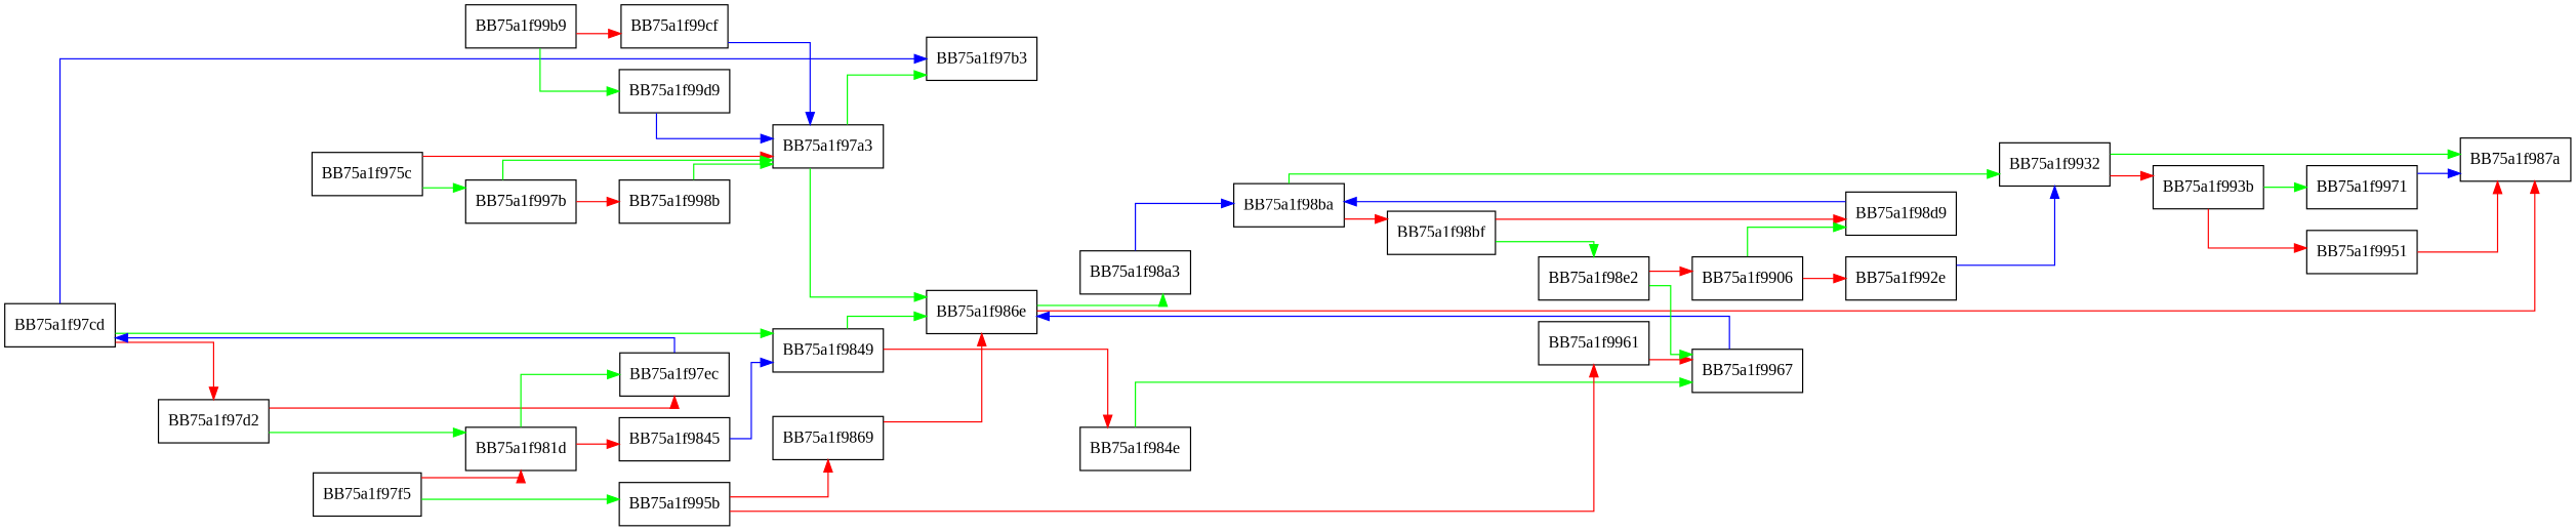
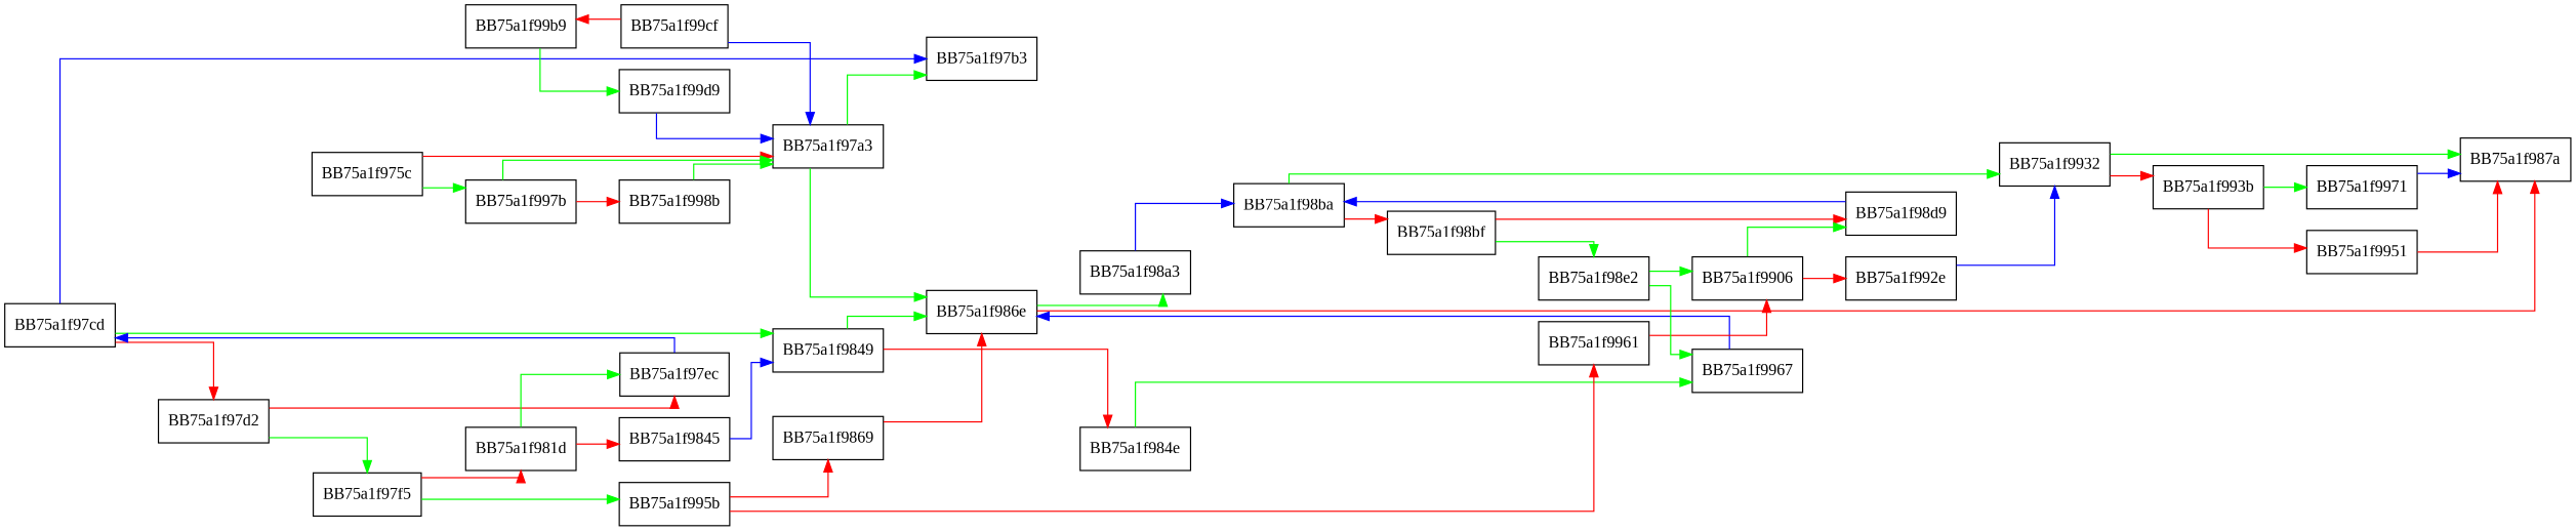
  digraph {
    fontname="Liberation Serif"
    rankdir=LR
    splines=ortho
    node [fontname="Liberation Serif" shape=box]
    edge [color=red fontname="Liberation Serif"]
    BB75a1f975c
    BB75a1f997b
    BB75a1f97a3
    BB75a1f998b
    BB75a1f986e
    BB75a1f97b3
    BB75a1f98a3
    BB75a1f987a
    BB75a1f98ba
    BB75a1f97cd
    BB75a1f9849
    BB75a1f97d2
    BB75a1f984e
    BB75a1f97f5
    BB75a1f97ec
    BB75a1f9967
    BB75a1f995b
    BB75a1f981d
    BB75a1f9961
    BB75a1f9869
    BB75a1f9845
    BB75a1f9932
    BB75a1f98bf
    BB75a1f993b
    BB75a1f98e2
    BB75a1f98d9
    BB75a1f9971
    BB75a1f9951
    BB75a1f9906
    BB75a1f992e
    BB75a1f99b9
    BB75a1f99d9
    BB75a1f99cf
    BB75a1f975c -> BB75a1f997b [color=green]
    BB75a1f975c -> BB75a1f97a3
    BB75a1f997b -> BB75a1f97a3 [color=green]
    BB75a1f997b -> BB75a1f998b
    BB75a1f97a3 -> BB75a1f986e [color=green]
    BB75a1f97a3 -> BB75a1f97b3 [color=green]
    BB75a1f998b -> BB75a1f97a3 [color=green]
    BB75a1f986e -> BB75a1f98a3 [color=green]
    BB75a1f986e -> BB75a1f987a
    BB75a1f98a3 -> BB75a1f98ba [color=blue]
    BB75a1f98ba -> BB75a1f9932 [color=green]
    BB75a1f98ba -> BB75a1f98bf
    BB75a1f97cd -> BB75a1f97b3 [color=blue]
    BB75a1f97cd -> BB75a1f9849 [color=green]
    BB75a1f97cd -> BB75a1f97d2
    BB75a1f9849 -> BB75a1f986e [color=green]
    BB75a1f9849 -> BB75a1f984e
-   BB75a1f97d2 -> BB75a1f981d [color=green]
+   BB75a1f97d2 -> BB75a1f97f5 [color=green]
    BB75a1f97d2 -> BB75a1f97ec
    BB75a1f984e -> BB75a1f9967 [color=green]
    BB75a1f97f5 -> BB75a1f995b [color=green]
    BB75a1f97f5 -> BB75a1f981d
    BB75a1f97ec -> BB75a1f97cd [color=blue]
    BB75a1f9967 -> BB75a1f986e [color=blue]
    BB75a1f995b -> BB75a1f9961
    BB75a1f995b -> BB75a1f9869
    BB75a1f981d -> BB75a1f97ec [color=green]
    BB75a1f981d -> BB75a1f9845
-   BB75a1f9961 -> BB75a1f9967
+   BB75a1f9961 -> BB75a1f9906
    BB75a1f9869 -> BB75a1f986e
    BB75a1f9845 -> BB75a1f9849 [color=blue]
    BB75a1f9932 -> BB75a1f987a [color=green]
    BB75a1f9932 -> BB75a1f993b
    BB75a1f98bf -> BB75a1f98e2 [color=green]
    BB75a1f98bf -> BB75a1f98d9
    BB75a1f993b -> BB75a1f9971 [color=green]
    BB75a1f993b -> BB75a1f9951
    BB75a1f98e2 -> BB75a1f9967 [color=green]
-   BB75a1f98e2 -> BB75a1f9906
+   BB75a1f98e2 -> BB75a1f9906 [color=green]
    BB75a1f98d9 -> BB75a1f98ba [color=blue]
    BB75a1f9971 -> BB75a1f987a [color=blue]
    BB75a1f9951 -> BB75a1f987a
    BB75a1f9906 -> BB75a1f98d9 [color=green]
    BB75a1f9906 -> BB75a1f992e
    BB75a1f992e -> BB75a1f9932 [color=blue]
    BB75a1f99b9 -> BB75a1f99d9 [color=green]
-   BB75a1f99b9 -> BB75a1f99cf
+   BB75a1f99cf -> BB75a1f99b9
    BB75a1f99d9 -> BB75a1f97a3 [color=blue]
    BB75a1f99cf -> BB75a1f97a3 [color=blue]
  }
